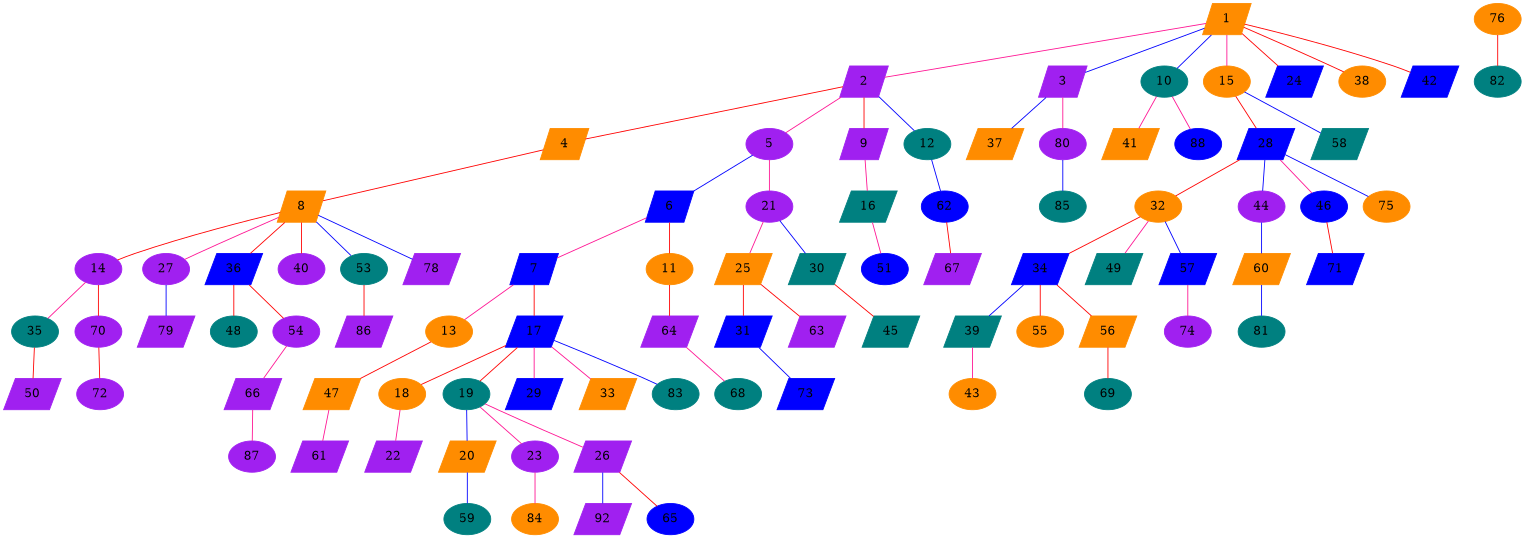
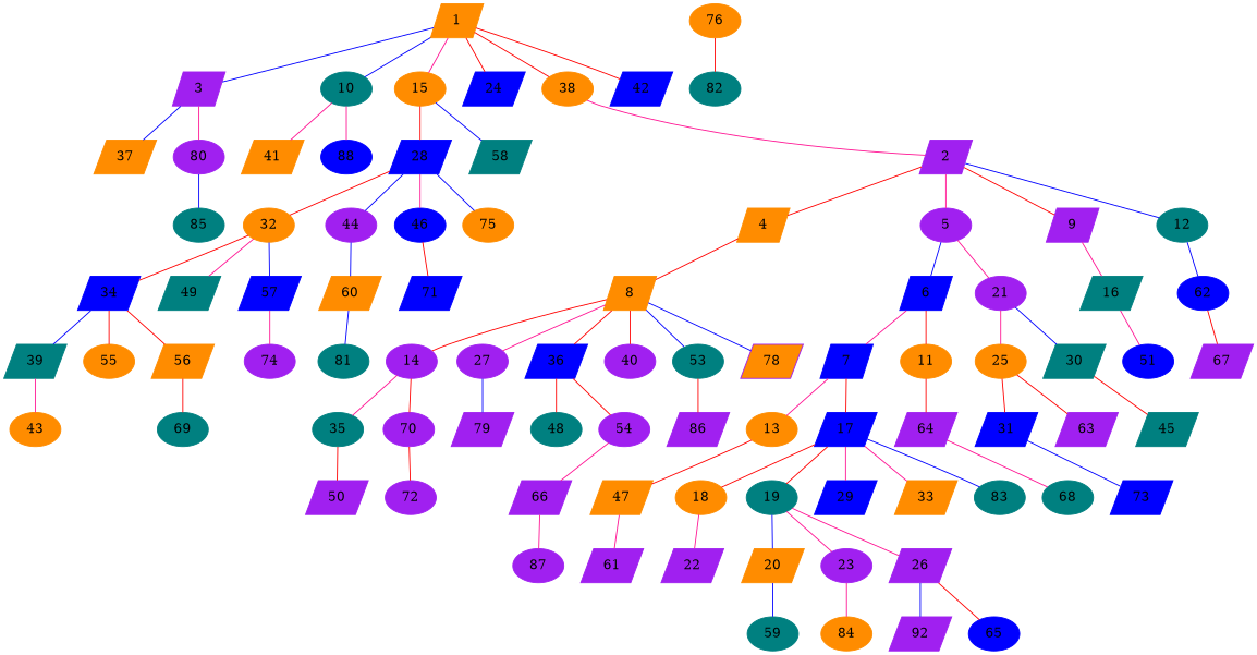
  graph {
    node [color=purple shape=parallelogram style=filled]
    edge [color=red]
    1 [color=darkorange]
    2
    3
    10 [color=teal shape=ellipse]
    15 [color=darkorange shape=ellipse]
    24 [color=blue]
    38 [color=darkorange shape=ellipse]
    42 [color=blue]
    4 [color=darkorange]
    5 [shape=ellipse]
    9
    12 [color=teal shape=ellipse]
    37 [color=darkorange]
    80 [shape=ellipse]
    41 [color=darkorange]
    88 [color=blue shape=ellipse]
    28 [color=blue]
    58 [color=teal]
    8 [color=darkorange]
    6 [color=blue]
    21 [shape=ellipse]
    16 [color=teal]
    62 [color=blue shape=ellipse]
    85 [color=teal shape=ellipse]
    14 [shape=ellipse]
    27 [shape=ellipse]
    36 [color=blue]
    40 [shape=ellipse]
    53 [color=teal shape=ellipse]
-   78
+   78 [fillcolor=darkorange]
    7 [color=blue]
    11 [color=darkorange shape=ellipse]
-   25 [color=darkorange]
+   25 [color=darkorange shape=ellipse]
    30 [color=teal]
    13 [color=darkorange shape=ellipse]
    17 [color=blue]
    64
    47 [color=darkorange]
    18 [color=darkorange shape=ellipse]
    19 [color=teal shape=ellipse]
    29 [color=blue]
    33 [color=darkorange]
    83 [color=teal shape=ellipse]
    35 [color=teal shape=ellipse]
    70 [shape=ellipse]
    79
    48 [color=teal shape=ellipse]
    54 [shape=ellipse]
    86
    51 [color=blue shape=ellipse]
    68 [color=teal shape=ellipse]
    67
    61
    50
    72 [shape=ellipse]
    32 [color=darkorange shape=ellipse]
    44 [shape=ellipse]
    46 [color=blue shape=ellipse]
    75 [color=darkorange shape=ellipse]
    22
    20 [color=darkorange]
    23 [shape=ellipse]
    26
    59 [color=teal shape=ellipse]
    84 [color=darkorange shape=ellipse]
    n66 [label=92]
    65 [color=blue shape=ellipse]
    31 [color=blue]
    63
    45 [color=teal]
    73 [color=blue]
    76 [color=darkorange shape=ellipse]
    82 [color=teal shape=ellipse]
    34 [color=blue]
    49 [color=teal]
    57 [color=blue]
    60 [color=darkorange]
    71 [color=blue]
    39 [color=teal]
    55 [color=darkorange shape=ellipse]
    56 [color=darkorange]
    74 [shape=ellipse]
    43 [color=darkorange shape=ellipse]
    69 [color=teal shape=ellipse]
    66
    81 [color=teal shape=ellipse]
    87 [shape=ellipse]
-   1 -- 2 [color=deeppink]
+   38 -- 2 [color=deeppink]
    1 -- 3 [color=blue]
    1 -- 10 [color=blue]
    1 -- 15 [color=deeppink]
    1 -- 24
    1 -- 38
    1 -- 42
    2 -- 4
    2 -- 5 [color=deeppink]
    2 -- 9
    2 -- 12 [color=blue]
    3 -- 37 [color=blue]
    3 -- 80 [color=deeppink]
    10 -- 41 [color=deeppink]
    10 -- 88 [color=deeppink]
    15 -- 28
    15 -- 58 [color=blue]
    4 -- 8
    5 -- 6 [color=blue]
    5 -- 21 [color=deeppink]
    9 -- 16 [color=deeppink]
    12 -- 62 [color=blue]
    80 -- 85 [color=blue]
    28 -- 32
    28 -- 44 [color=blue]
    28 -- 46 [color=deeppink]
    28 -- 75 [color=blue]
    8 -- 14
    8 -- 27 [color=deeppink]
    8 -- 36
    8 -- 40
    8 -- 53 [color=blue]
    8 -- 78 [color=blue]
    6 -- 7 [color=deeppink]
    6 -- 11
    21 -- 25 [color=deeppink]
    21 -- 30 [color=blue]
    16 -- 51 [color=deeppink]
    62 -- 67
    14 -- 35 [color=deeppink]
    14 -- 70
    27 -- 79 [color=blue]
    36 -- 48
    36 -- 54
    53 -- 86
    7 -- 13 [color=deeppink]
    7 -- 17
    11 -- 64
    25 -- 31
    25 -- 63
    30 -- 45
    13 -- 47
    17 -- 18
    17 -- 19
    17 -- 29 [color=deeppink]
    17 -- 33 [color=deeppink]
    17 -- 83 [color=blue]
    64 -- 68 [color=deeppink]
    47 -- 61 [color=deeppink]
    18 -- 22 [color=deeppink]
    19 -- 20 [color=blue]
    19 -- 23 [color=deeppink]
    19 -- 26 [color=deeppink]
    35 -- 50
    70 -- 72
    54 -- 66 [color=deeppink]
    32 -- 34
    32 -- 49 [color=deeppink]
    32 -- 57 [color=blue]
    44 -- 60 [color=blue]
    46 -- 71
    20 -- 59 [color=blue]
    23 -- 84 [color=deeppink]
    26 -- n66 [color=blue]
    26 -- 65
    31 -- 73 [color=blue]
    76 -- 82
    34 -- 39 [color=blue]
    34 -- 55
    34 -- 56
    57 -- 74 [color=deeppink]
    60 -- 81 [color=blue]
    39 -- 43 [color=deeppink]
    56 -- 69
    66 -- 87 [color=deeppink]
  }
